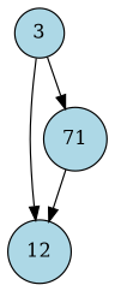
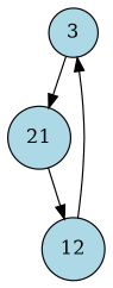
  digraph {
    node [fillcolor=lightblue shape=circle style=filled]
    n1 [label=3]
    n2 [label=12]
-   n3 [label=71]
-   n1 -> n2
+   n3 [label=21]
+   n2 -> n1
    n1 -> n3
    n3 -> n2
  }
